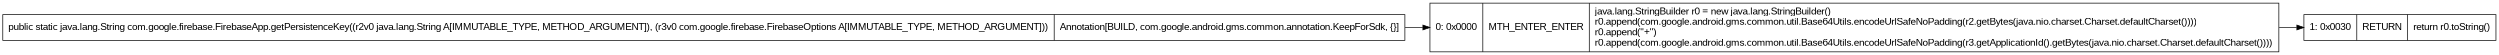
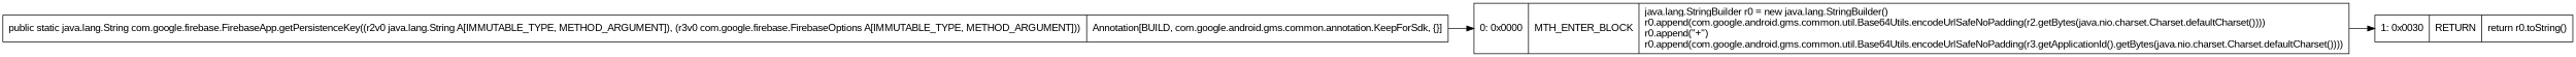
  digraph {
    rankdir=LR
    fontname="Liberation Sans"
    node [shape=record fontname="Liberation Sans"]
    edge [fontname="Liberation Sans"]
-   n1 [label="{0\:\ 0x0000|MTH_ENTER_ENTER\l|java.lang.StringBuilder r0 = new java.lang.StringBuilder()\lr0.append(com.google.android.gms.common.util.Base64Utils.encodeUrlSafeNoPadding(r2.getBytes(java.nio.charset.Charset.defaultCharset())))\lr0.append(\"+\")\lr0.append(com.google.android.gms.common.util.Base64Utils.encodeUrlSafeNoPadding(r3.getApplicationId().getBytes(java.nio.charset.Charset.defaultCharset())))\l}"]
+   n1 [label="{0\:\ 0x0000|MTH_ENTER_BLOCK\l|java.lang.StringBuilder r0 = new java.lang.StringBuilder()\lr0.append(com.google.android.gms.common.util.Base64Utils.encodeUrlSafeNoPadding(r2.getBytes(java.nio.charset.Charset.defaultCharset())))\lr0.append(\"+\")\lr0.append(com.google.android.gms.common.util.Base64Utils.encodeUrlSafeNoPadding(r3.getApplicationId().getBytes(java.nio.charset.Charset.defaultCharset())))\l}"]
    n2 [label="{1\:\ 0x0030|RETURN\l|return r0.toString()\l}"]
    n3 [label="{public static java.lang.String com.google.firebase.FirebaseApp.getPersistenceKey((r2v0 java.lang.String A[IMMUTABLE_TYPE, METHOD_ARGUMENT]), (r3v0 com.google.firebase.FirebaseOptions A[IMMUTABLE_TYPE, METHOD_ARGUMENT]))  | Annotation[BUILD, com.google.android.gms.common.annotation.KeepForSdk, \{\}]\l}"]
    n1 -> n2
    n3 -> n1
  }
